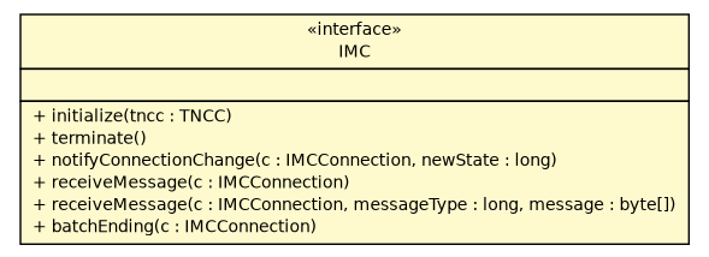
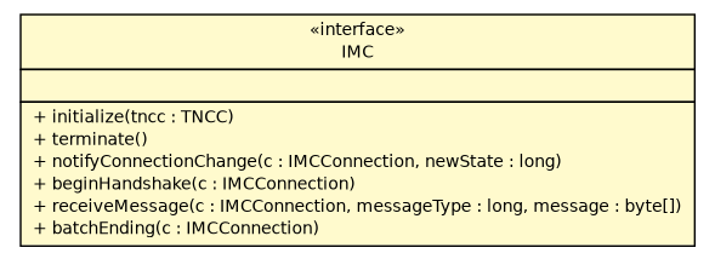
  digraph {
    nodesep=0.25
    ranksep=0.5
-   n1 [fontcolor=black fontname=Helvetica fontsize=10.0 label=<<table title="org.trustedcomputinggroup.tnc.ifimc.IMC" border="0" cellborder="1" cellspacing="0" cellpadding="2" port="p" bgcolor="lemonChiffon" href="./IMC.html"> 		<tr><td><table border="0" cellspacing="0" cellpadding="1"> <tr><td align="center" balign="center"> &#171;interface&#187; </td></tr> <tr><td align="center" balign="center"> IMC </td></tr> 		</table></td></tr> 		<tr><td><table border="0" cellspacing="0" cellpadding="1"> <tr><td align="left" balign="left">  </td></tr> 		</table></td></tr> 		<tr><td><table border="0" cellspacing="0" cellpadding="1"> <tr><td align="left" balign="left"> + initialize(tncc : TNCC) </td></tr> <tr><td align="left" balign="left"> + terminate() </td></tr> <tr><td align="left" balign="left"> + notifyConnectionChange(c : IMCConnection, newState : long) </td></tr> <tr><td align="left" balign="left"> + receiveMessage(c : IMCConnection) </td></tr> <tr><td align="left" balign="left"> + receiveMessage(c : IMCConnection, messageType : long, message : byte[]) </td></tr> <tr><td align="left" balign="left"> + batchEnding(c : IMCConnection) </td></tr> 		</table></td></tr> 		</table>> shape=plaintext]
+   n1 [fontcolor=black fontname=Helvetica fontsize=10.0 label=<<table title="org.trustedcomputinggroup.tnc.ifimc.IMC" border="0" cellborder="1" cellspacing="0" cellpadding="2" port="p" bgcolor="lemonChiffon" href="./IMC.html"> 		<tr><td><table border="0" cellspacing="0" cellpadding="1"> <tr><td align="center" balign="center"> &#171;interface&#187; </td></tr> <tr><td align="center" balign="center"> IMC </td></tr> 		</table></td></tr> 		<tr><td><table border="0" cellspacing="0" cellpadding="1"> <tr><td align="left" balign="left">  </td></tr> 		</table></td></tr> 		<tr><td><table border="0" cellspacing="0" cellpadding="1"> <tr><td align="left" balign="left"> + initialize(tncc : TNCC) </td></tr> <tr><td align="left" balign="left"> + terminate() </td></tr> <tr><td align="left" balign="left"> + notifyConnectionChange(c : IMCConnection, newState : long) </td></tr> <tr><td align="left" balign="left"> + beginHandshake(c : IMCConnection) </td></tr> <tr><td align="left" balign="left"> + receiveMessage(c : IMCConnection, messageType : long, message : byte[]) </td></tr> <tr><td align="left" balign="left"> + batchEnding(c : IMCConnection) </td></tr> 		</table></td></tr> 		</table>> shape=plaintext]
  }
